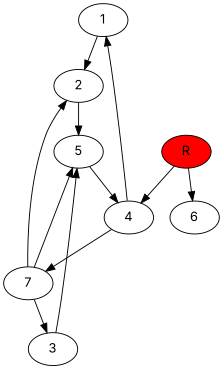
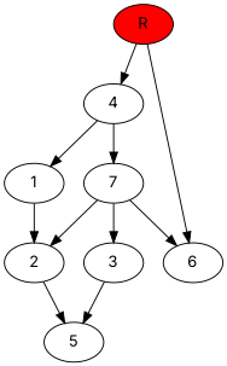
  digraph {
    fontname=Inter
    node [fontname=Inter]
    edge [fontname=Inter]
    1
    2
    5
    3
    4
    7
    6
    R [fillcolor="#ff0000" style=filled]
    1 -> 2
    2 -> 5
-   5 -> 4
    3 -> 5
    4 -> 1
    4 -> 7
    7 -> 2
    7 -> 3
-   7 -> 5
+   7 -> 6
    R -> 4
    R -> 6
  }
